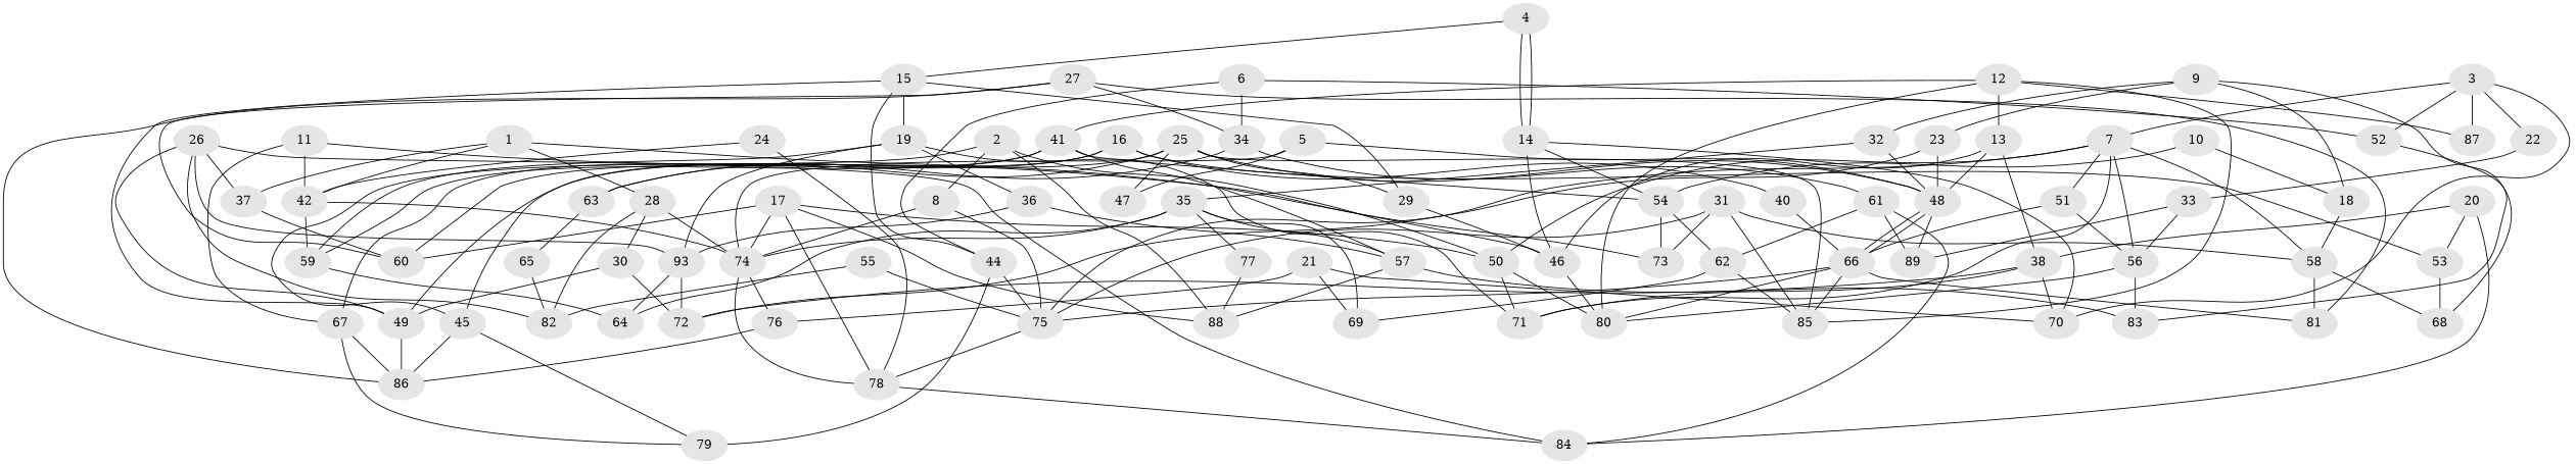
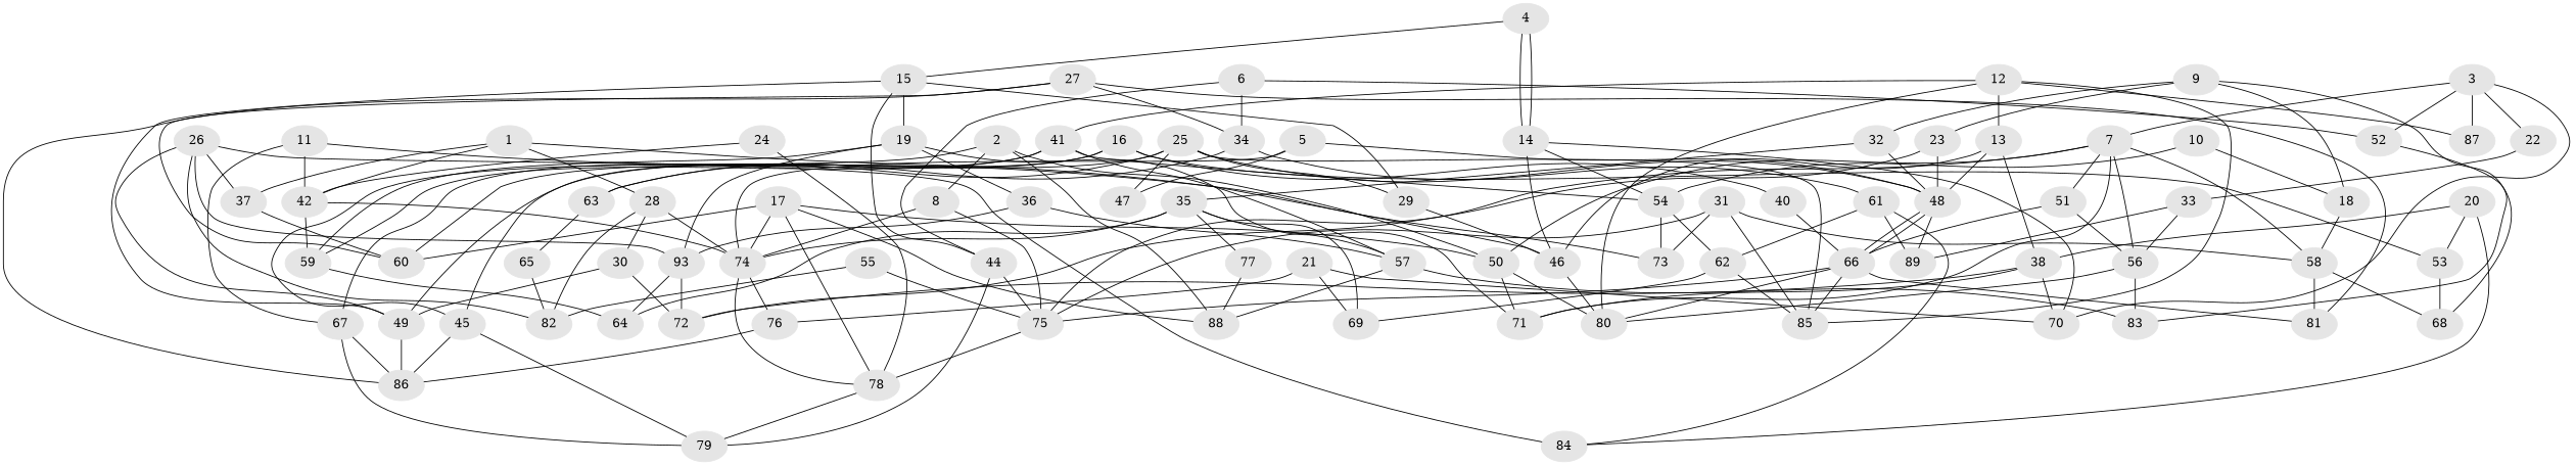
  graph {
    node [color=gray90 style=filled]
    1
    28
    37
    42
    46
    74
    82
    30
    60
    59
    80
    2
    8
    45
    50
    88
    75
    86
    79
    71
    3
    7
    22
    52
    70
    87
    51
    56
    58
    72
    33
    68
    4
    14
    15
    54
    44
    19
    29
    49
    5
    47
    48
    89
    66
    78
    76
    6
    34
    63
    61
    83
    81
    9
    18
    23
    32
    35
    10
    73
    62
    11
    67
    12
    13
    41
    85
    38
    57
    36
    n71 [label=93]
    16
    40
    53
    17
    84
    64
    20
    21
    69
    24
    25
    65
    26
    27
    31
    77
    55
    1 -- 28
    1 -- 37
    1 -- 42
    1 -- 46
    28 -- 74
    28 -- 82
    28 -- 30
    37 -- 60
    42 -- 74
    42 -- 59
    46 -- 80
    74 -- 78
    74 -- 76
    30 -- 72
    30 -- 49
    59 -- 64
    2 -- 8
    2 -- 45
    2 -- 50
    2 -- 88
    8 -- 74
    8 -- 75
    45 -- 86
    45 -- 79
    50 -- 80
    50 -- 71
    75 -- 78
    3 -- 7
    3 -- 22
    3 -- 52
    3 -- 70
    3 -- 87
    7 -- 50
    7 -- 71
    7 -- 51
    7 -- 56
    7 -- 58
    7 -- 72
    22 -- 33
    52 -- 68
    51 -- 56
    51 -- 66
    56 -- 80
    56 -- 83
    58 -- 68
    58 -- 81
    33 -- 56
    33 -- 89
    4 -- 14
    4 -- 14
    4 -- 15
    14 -- 46
    14 -- 70
    14 -- 54
    15 -- 44
    15 -- 19
    15 -- 29
    15 -- 49
    54 -- 73
    54 -- 62
    44 -- 75
    44 -- 79
    19 -- 59
    19 -- 71
    19 -- 36
    19 -- n71
    29 -- 46
    49 -- 86
    5 -- 74
    5 -- 47
    5 -- 48
    48 -- 89
    48 -- 66
    48 -- 66
    66 -- 80
    66 -- 75
    66 -- 81
    66 -- 85
-   78 -- 84
+   78 -- 79
    76 -- 86
    6 -- 52
    6 -- 44
    6 -- 34
    34 -- 63
    34 -- 61
    63 -- 65
    61 -- 89
    61 -- 62
    61 -- 84
    9 -- 83
    9 -- 18
    9 -- 23
    9 -- 32
    18 -- 58
    23 -- 75
    23 -- 48
    32 -- 48
    32 -- 35
    35 -- 74
    35 -- 57
    35 -- 64
    35 -- 69
    35 -- 77
    10 -- 54
    10 -- 18
    62 -- 85
    62 -- 69
    11 -- 42
    11 -- 73
    11 -- 67
    67 -- 86
    67 -- 79
    12 -- 80
    12 -- 87
    12 -- 13
    12 -- 41
    12 -- 85
    13 -- 46
    13 -- 48
    13 -- 38
    41 -- 59
    41 -- 54
    41 -- 67
    41 -- 57
    38 -- 71
    38 -- 70
    38 -- 72
    57 -- 88
    57 -- 83
    36 -- 57
    36 -- n71
    n71 -- 72
    n71 -- 64
    16 -- 60
    16 -- 45
    16 -- 40
    16 -- 53
    40 -- 66
    53 -- 68
    17 -- 74
    17 -- 60
    17 -- 50
    17 -- 88
    17 -- 78
    20 -- 38
    20 -- 53
    20 -- 84
    21 -- 70
    21 -- 76
    21 -- 69
    24 -- 42
    24 -- 78
    25 -- 29
    25 -- 49
    25 -- 47
    25 -- 48
    25 -- 63
    25 -- 85
    65 -- 82
    26 -- 37
    26 -- 82
    26 -- 49
    26 -- n71
    26 -- 84
    27 -- 60
    27 -- 86
    27 -- 34
    27 -- 81
    31 -- 75
    31 -- 58
    31 -- 73
    31 -- 85
    77 -- 88
    55 -- 82
    55 -- 75
  }
